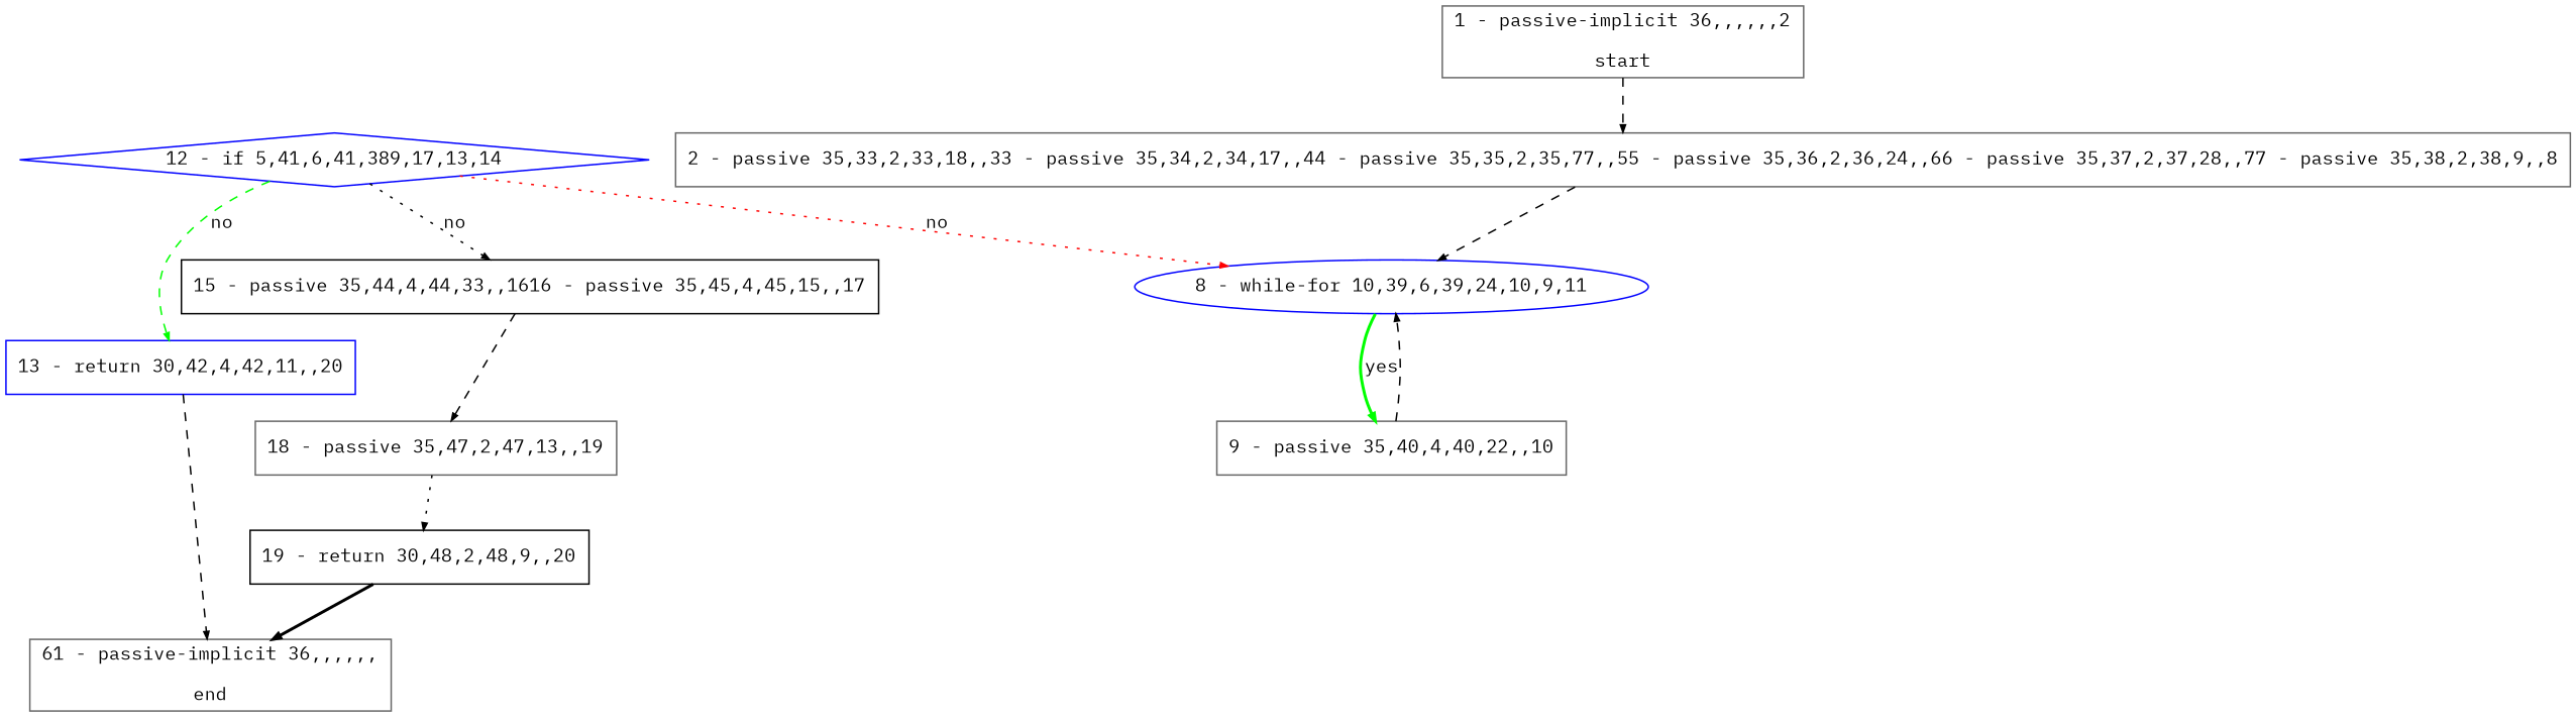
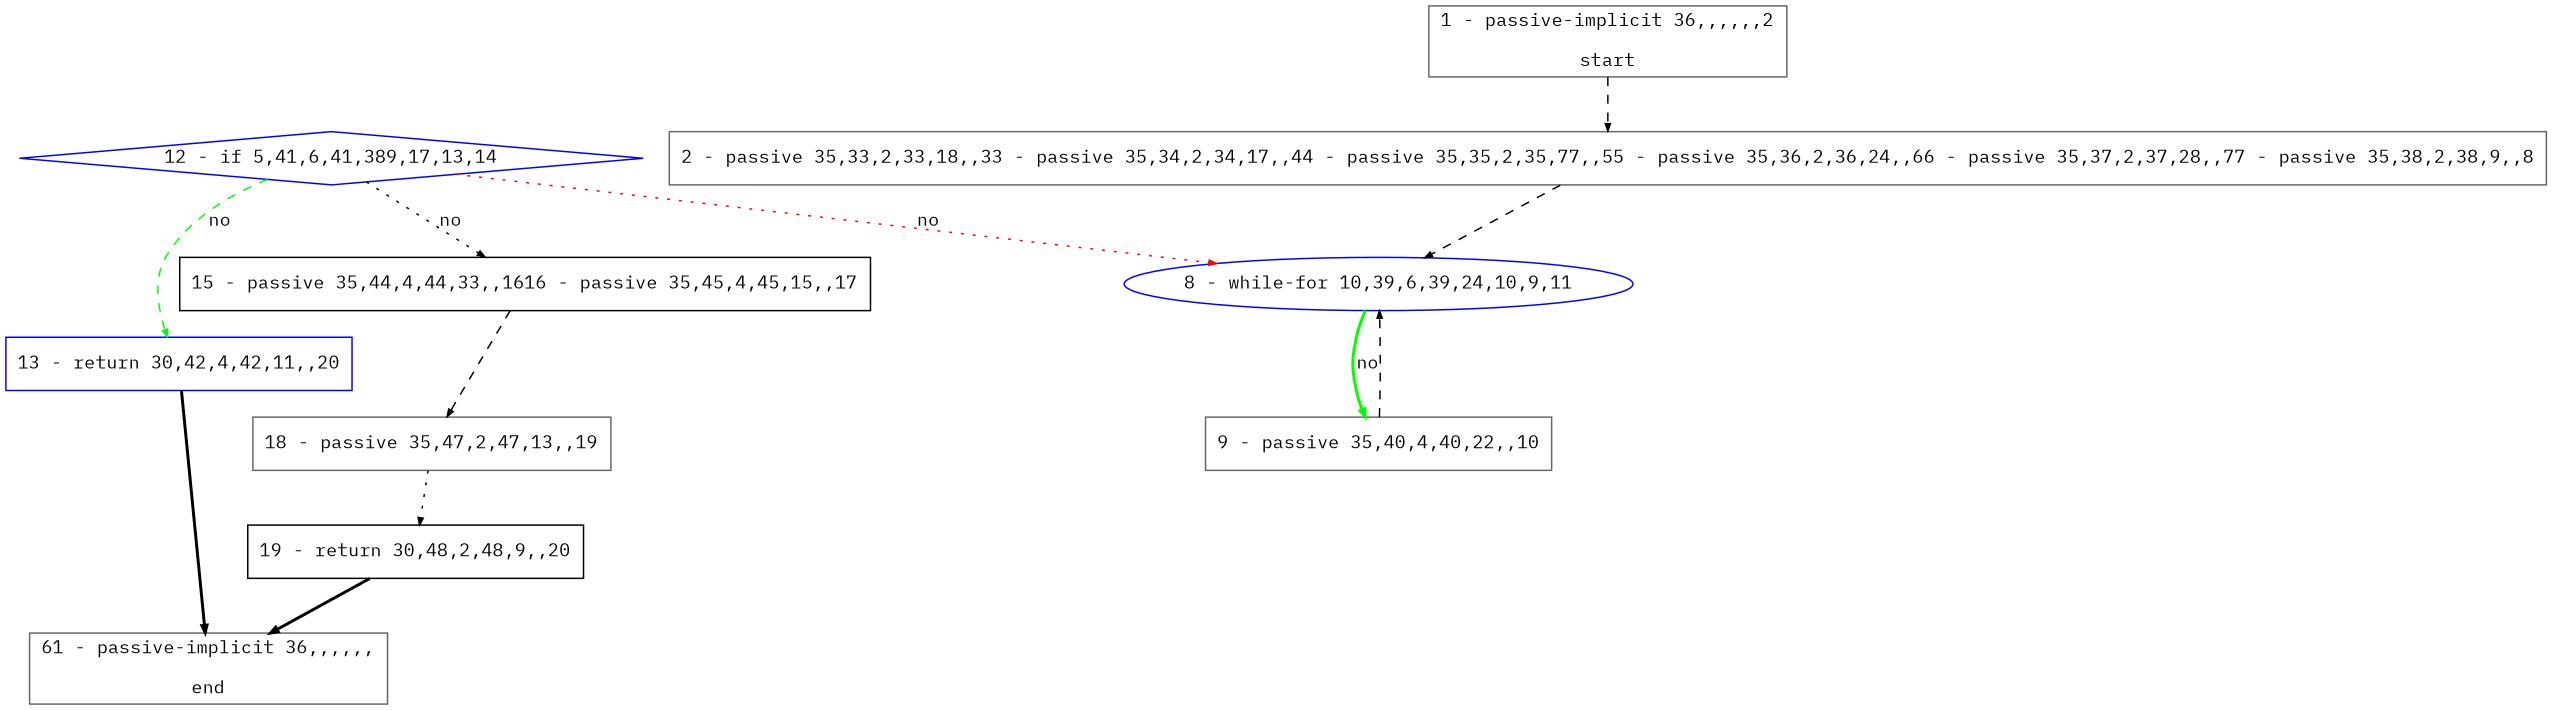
  digraph {
    bgcolor=white
    compound=true
    fillcolor="#FFFFCC"
    fontname="IBM Plex Mono"
    fontsize=12
    pack=true
    packmode=clust
    style="rounded,filled"
    node [color=gray40 compound=true fillcolor="#ffffff" fixedsize=false fontname="IBM Plex Mono" fontsize=12 node_initialized=no shape=box style=filled]
    edge [arrowhead=normal arrowsize=0.5 arrowtail=none color="#000000" compound=true dir=forward fontcolor=black fontname="IBM Plex Mono" fontsize=12 style=dashed]
    n1 [label="2 - passive 35,33,2,33,18,,33 - passive 35,34,2,34,17,,44 - passive 35,35,2,35,77,,55 - passive 35,36,2,36,24,,66 - passive 35,37,2,37,28,,77 - passive 35,38,2,38,9,,8"]
    n2 [color=blue label="8 - while-for 10,39,6,39,24,10,9,11" shape=oval]
    n3 [label="9 - passive 35,40,4,40,22,,10"]
    n4 [label="1 - passive-implicit 36,,,,,,2\n\nstart"]
    n5 [color=blue label="12 - if 5,41,6,41,389,17,13,14" shape=diamond]
    n6 [color=blue label="13 - return 30,42,4,42,11,,20"]
    n7 [color=black label="15 - passive 35,44,4,44,33,,1616 - passive 35,45,4,45,15,,17"]
    n8 [label="61 - passive-implicit 36,,,,,,\n\nend"]
    n9 [label="18 - passive 35,47,2,47,13,,19"]
    n10 [color=black label="19 - return 30,48,2,48,9,,20"]
    n1 -> n2
-   n2 -> n3 [color="#00ff00" label=yes style=bold]
+   n2 -> n3 [color="#00ff00" label=no style=bold]
    n3 -> n2
    n4 -> n1
    n5 -> n2 [color="#ff0000" label=no style=dotted]
    n5 -> n6 [color="#00ff00" label=no]
    n5 -> n7 [label=no style=dotted]
-   n6 -> n8
+   n6 -> n8 [style=bold]
    n7 -> n9
    n9 -> n10 [style=dotted]
    n10 -> n8 [style=bold]
  }
